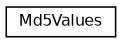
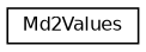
  digraph {
    rankdir=LR
-   n1 [color=black fillcolor=white fontname=Helvetica fontsize=10 height=0.2 label=Md5Values shape=record style=filled width=0.4]
+   n1 [color=black fillcolor=white fontname=Helvetica fontsize=10 height=0.2 label=Md2Values shape=record style=filled width=0.4]
  }
